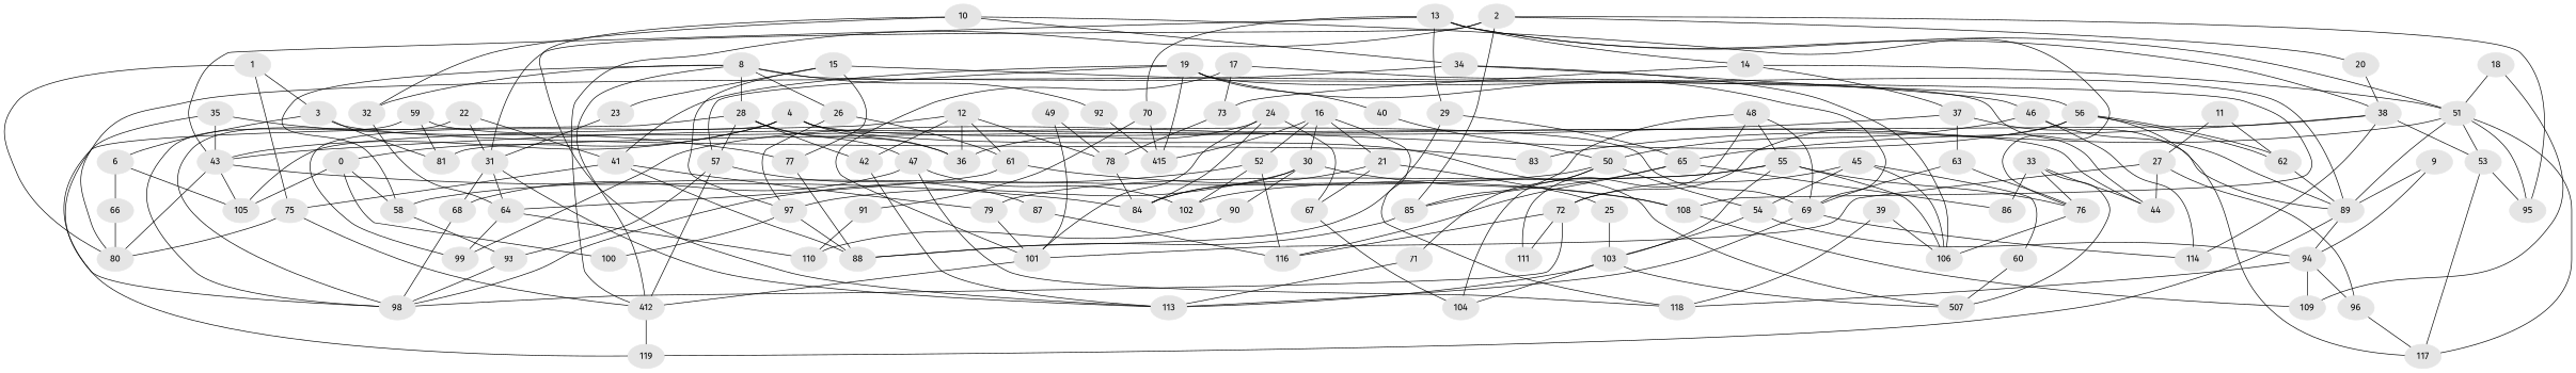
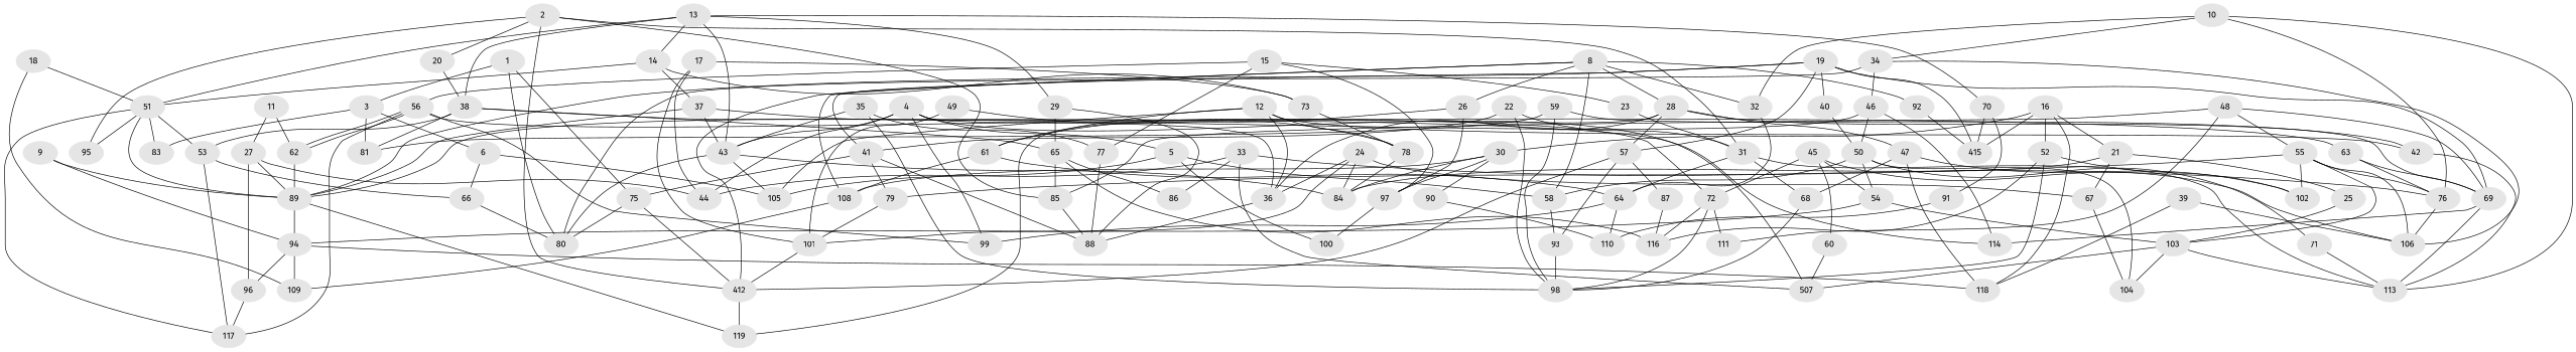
  graph {
    fontname="Fira Sans"
    node [color=gray90 fontname="Fira Sans" style=filled]
    edge [fontname="Fira Sans"]
    1
    3
    75
    80
    6
    81
    83
    n8 [label=412]
    2
    20
    31
    85
    95
    38
    113
    64
    68
    88
    119
    105
    66
    4
-   5 [label=0]
+   5
    36
    43
    44
    99
    n28 [label=507]
    58
    100
    84
    93
    25
    103
    27
    89
    96
    8
    26
    28
    32
    92
    108
    61
    97
    42
    57
    47
    n49 [label=415]
    109
    9
    94
    118
    10
    34
    76
    46
    106
    11
    62
    12
    78
    13
    14
    29
    51
    70
    37
    73
    65
    53
    114
    117
    91
    63
    15
    23
    56
    77
    72
    16
    21
    30
    52
    67
    90
    98
    102
    116
    17
    101
    18
    19
    40
    41
    69
    50
    79
    87
    104
    22
    24
    86
    110
    33
    35
    111
    39
    54
    71
    45
    60
    48
    55
    49
    59
    1 -- 3
    1 -- 75
    1 -- 80
    3 -- 6
    3 -- 81
    3 -- 83
    75 -- 80
    75 -- n8
    6 -- 105
    6 -- 66
    n8 -- 119
    2 -- n8
    2 -- 20
    2 -- 31
    2 -- 85
    2 -- 95
    20 -- 38
    31 -- 113
    31 -- 64
    31 -- 68
    85 -- 88
    38 -- 81
    38 -- 65
    38 -- 53
    38 -- 114
    64 -- 99
    64 -- 110
    68 -- 98
    66 -- 80
    4 -- 5
    4 -- 36
    4 -- 43
    4 -- 44
    4 -- 99
    4 -- n28
    5 -- 105
    5 -- 58
    5 -- 100
-   97 -- 88
+   36 -- 88
    43 -- 80
    43 -- 105
    43 -- 84
    58 -- 93
    93 -- 98
    25 -- 103
    103 -- 113
    103 -- n28
    103 -- 104
    27 -- 44
-   27 -- 101
+   27 -- 89
    27 -- 96
    89 -- 119
    89 -- 94
    96 -- 117
    8 -- n8
    8 -- 58
    8 -- 26
    8 -- 28
    8 -- 32
    8 -- 92
    8 -- 108
    26 -- 61
    26 -- 97
    28 -- 119
    28 -- 36
    28 -- 42
    28 -- 57
    28 -- 47
    32 -- 64
    92 -- n49
    108 -- 109
    61 -- 64
    61 -- 108
    97 -- 100
    42 -- 113
    57 -- n8
    57 -- 93
    57 -- 87
    47 -- 68
    47 -- 118
    47 -- 102
    9 -- 89
    9 -- 94
    94 -- 96
    94 -- 109
    94 -- 118
    10 -- 113
    10 -- 32
    10 -- 34
    10 -- 76
    34 -- 80
    34 -- 46
    34 -- 106
    76 -- 106
    46 -- 89
    46 -- 114
    46 -- 50
    11 -- 27
    11 -- 62
    62 -- 89
    12 -- 105
    12 -- 36
    12 -- 61
    12 -- 42
    12 -- 78
    78 -- 84
    13 -- 38
    13 -- 43
    13 -- 14
    13 -- 29
    13 -- 51
    13 -- 70
    14 -- 51
    14 -- 37
    14 -- 73
    29 -- 88
    29 -- 65
    51 -- 83
    51 -- 95
    51 -- 89
    51 -- 53
    51 -- 117
    70 -- n49
    70 -- 91
    37 -- 43
    37 -- 89
    37 -- 63
    73 -- 78
    65 -- 85
    65 -- 116
    65 -- 86
-   53 -- 95
+   53 -- 66
    53 -- 117
    91 -- 110
    63 -- 76
    63 -- 69
    15 -- 97
    15 -- 23
    15 -- 56
    15 -- 77
    23 -- 31
    56 -- 99
    56 -- 62
    56 -- 62
    56 -- 117
    56 -- 72
    77 -- 88
    72 -- 98
    72 -- 116
    72 -- 111
    16 -- n49
    16 -- 118
    16 -- 21
    16 -- 30
    16 -- 52
    21 -- 84
    21 -- 25
    21 -- 67
    30 -- 84
    30 -- 108
    30 -- 97
    30 -- 90
    52 -- 98
    52 -- 102
    52 -- 116
    67 -- 104
    90 -- 110
    17 -- 44
    17 -- 73
    17 -- 101
    101 -- n8
    18 -- 109
    18 -- 51
    19 -- 89
    19 -- 57
    19 -- n49
    19 -- 40
    19 -- 41
    19 -- 69
    40 -- 50
    41 -- 75
    41 -- 88
    41 -- 79
    69 -- 113
    69 -- 114
    50 -- 58
    50 -- 104
    50 -- 54
    50 -- 71
    79 -- 101
    87 -- 116
    22 -- 31
    22 -- 98
    22 -- 41
    24 -- 36
    24 -- 84
    24 -- 67
    24 -- 101
    33 -- 44
    33 -- n28
    33 -- 76
    33 -- 86
    35 -- 43
    35 -- 77
    35 -- 98
    39 -- 118
    39 -- 106
    54 -- 103
    54 -- 94
    71 -- 113
    45 -- 106
    45 -- 72
    45 -- 54
    45 -- 60
    60 -- n28
    48 -- 85
    48 -- 69
    48 -- 111
    48 -- 55
    55 -- 103
    55 -- 76
    55 -- 106
    55 -- 102
    55 -- 79
    49 -- 78
    49 -- 101
    59 -- 81
    59 -- 98
    59 -- 69
  }
